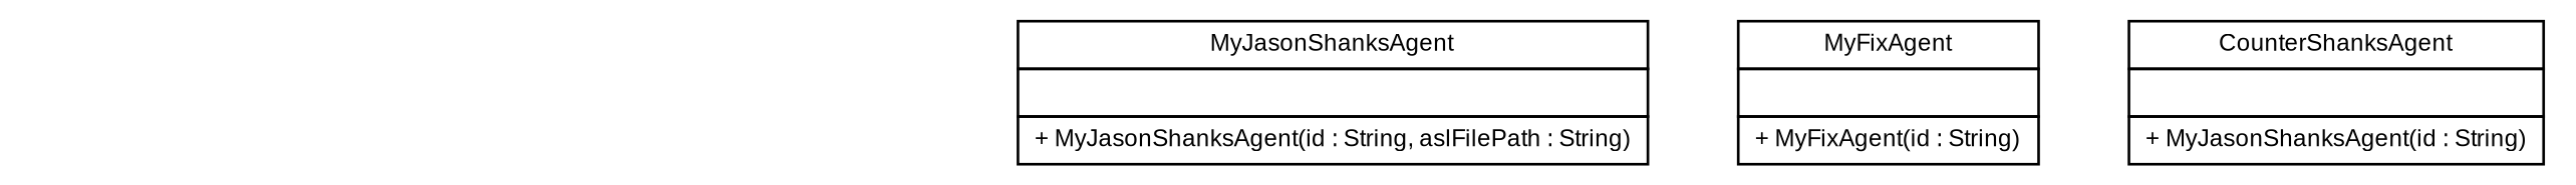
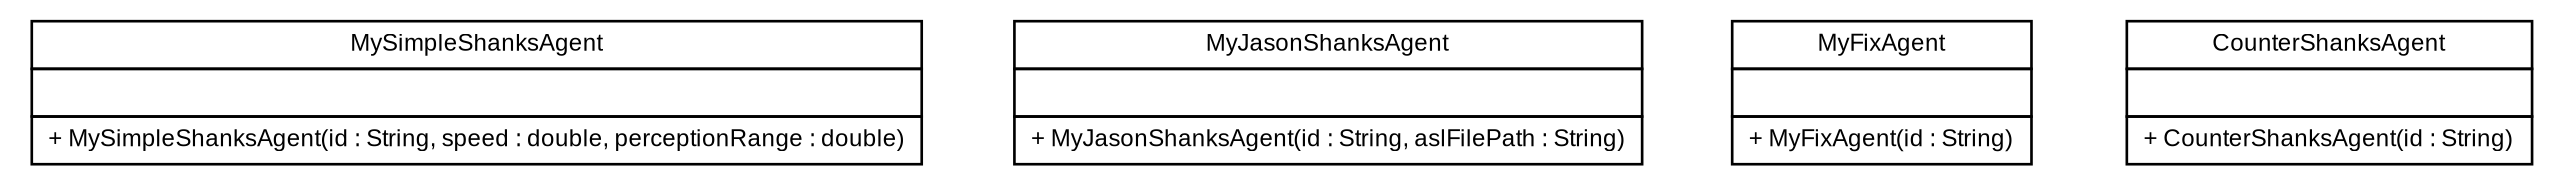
  digraph {
    nodesep=0.25
    ranksep=0.5
    node [fontcolor=black fontname=arial fontsize=9.0 shape=plaintext]
+   n1 [label=<<table title="es.upm.dit.gsi.shanks.agent.test.MySimpleShanksAgent" border="0" cellborder="1" cellspacing="0" cellpadding="2" port="p" href="./MySimpleShanksAgent.html"> 		<tr><td><table border="0" cellspacing="0" cellpadding="1"> <tr><td align="center" balign="center"> MySimpleShanksAgent </td></tr> 		</table></td></tr> 		<tr><td><table border="0" cellspacing="0" cellpadding="1"> <tr><td align="left" balign="left">  </td></tr> 		</table></td></tr> 		<tr><td><table border="0" cellspacing="0" cellpadding="1"> <tr><td align="left" balign="left"> + MySimpleShanksAgent(id : String, speed : double, perceptionRange : double) </td></tr> 		</table></td></tr> 		</table>>]
    n2 [label=<<table title="es.upm.dit.gsi.shanks.agent.test.MyJasonShanksAgent" border="0" cellborder="1" cellspacing="0" cellpadding="2" port="p" href="./MyJasonShanksAgent.html"> 		<tr><td><table border="0" cellspacing="0" cellpadding="1"> <tr><td align="center" balign="center"> MyJasonShanksAgent </td></tr> 		</table></td></tr> 		<tr><td><table border="0" cellspacing="0" cellpadding="1"> <tr><td align="left" balign="left">  </td></tr> 		</table></td></tr> 		<tr><td><table border="0" cellspacing="0" cellpadding="1"> <tr><td align="left" balign="left"> + MyJasonShanksAgent(id : String, aslFilePath : String) </td></tr> 		</table></td></tr> 		</table>>]
    n3 [label=<<table title="es.upm.dit.gsi.shanks.agent.test.MyFixAgent" border="0" cellborder="1" cellspacing="0" cellpadding="2" port="p" href="./MyFixAgent.html"> 		<tr><td><table border="0" cellspacing="0" cellpadding="1"> <tr><td align="center" balign="center"> MyFixAgent </td></tr> 		</table></td></tr> 		<tr><td><table border="0" cellspacing="0" cellpadding="1"> <tr><td align="left" balign="left">  </td></tr> 		</table></td></tr> 		<tr><td><table border="0" cellspacing="0" cellpadding="1"> <tr><td align="left" balign="left"> + MyFixAgent(id : String) </td></tr> 		</table></td></tr> 		</table>>]
-   n4 [label=<<table title="es.upm.dit.gsi.shanks.agent.test.CounterShanksAgent" border="0" cellborder="1" cellspacing="0" cellpadding="2" port="p" href="./CounterShanksAgent.html"> 		<tr><td><table border="0" cellspacing="0" cellpadding="1"> <tr><td align="center" balign="center"> CounterShanksAgent </td></tr> 		</table></td></tr> 		<tr><td><table border="0" cellspacing="0" cellpadding="1"> <tr><td align="left" balign="left">  </td></tr> 		</table></td></tr> 		<tr><td><table border="0" cellspacing="0" cellpadding="1"> <tr><td align="left" balign="left"> + MyJasonShanksAgent(id : String) </td></tr> 		</table></td></tr> 		</table>>]
+   n4 [label=<<table title="es.upm.dit.gsi.shanks.agent.test.CounterShanksAgent" border="0" cellborder="1" cellspacing="0" cellpadding="2" port="p" href="./CounterShanksAgent.html"> 		<tr><td><table border="0" cellspacing="0" cellpadding="1"> <tr><td align="center" balign="center"> CounterShanksAgent </td></tr> 		</table></td></tr> 		<tr><td><table border="0" cellspacing="0" cellpadding="1"> <tr><td align="left" balign="left">  </td></tr> 		</table></td></tr> 		<tr><td><table border="0" cellspacing="0" cellpadding="1"> <tr><td align="left" balign="left"> + CounterShanksAgent(id : String) </td></tr> 		</table></td></tr> 		</table>>]
  }
